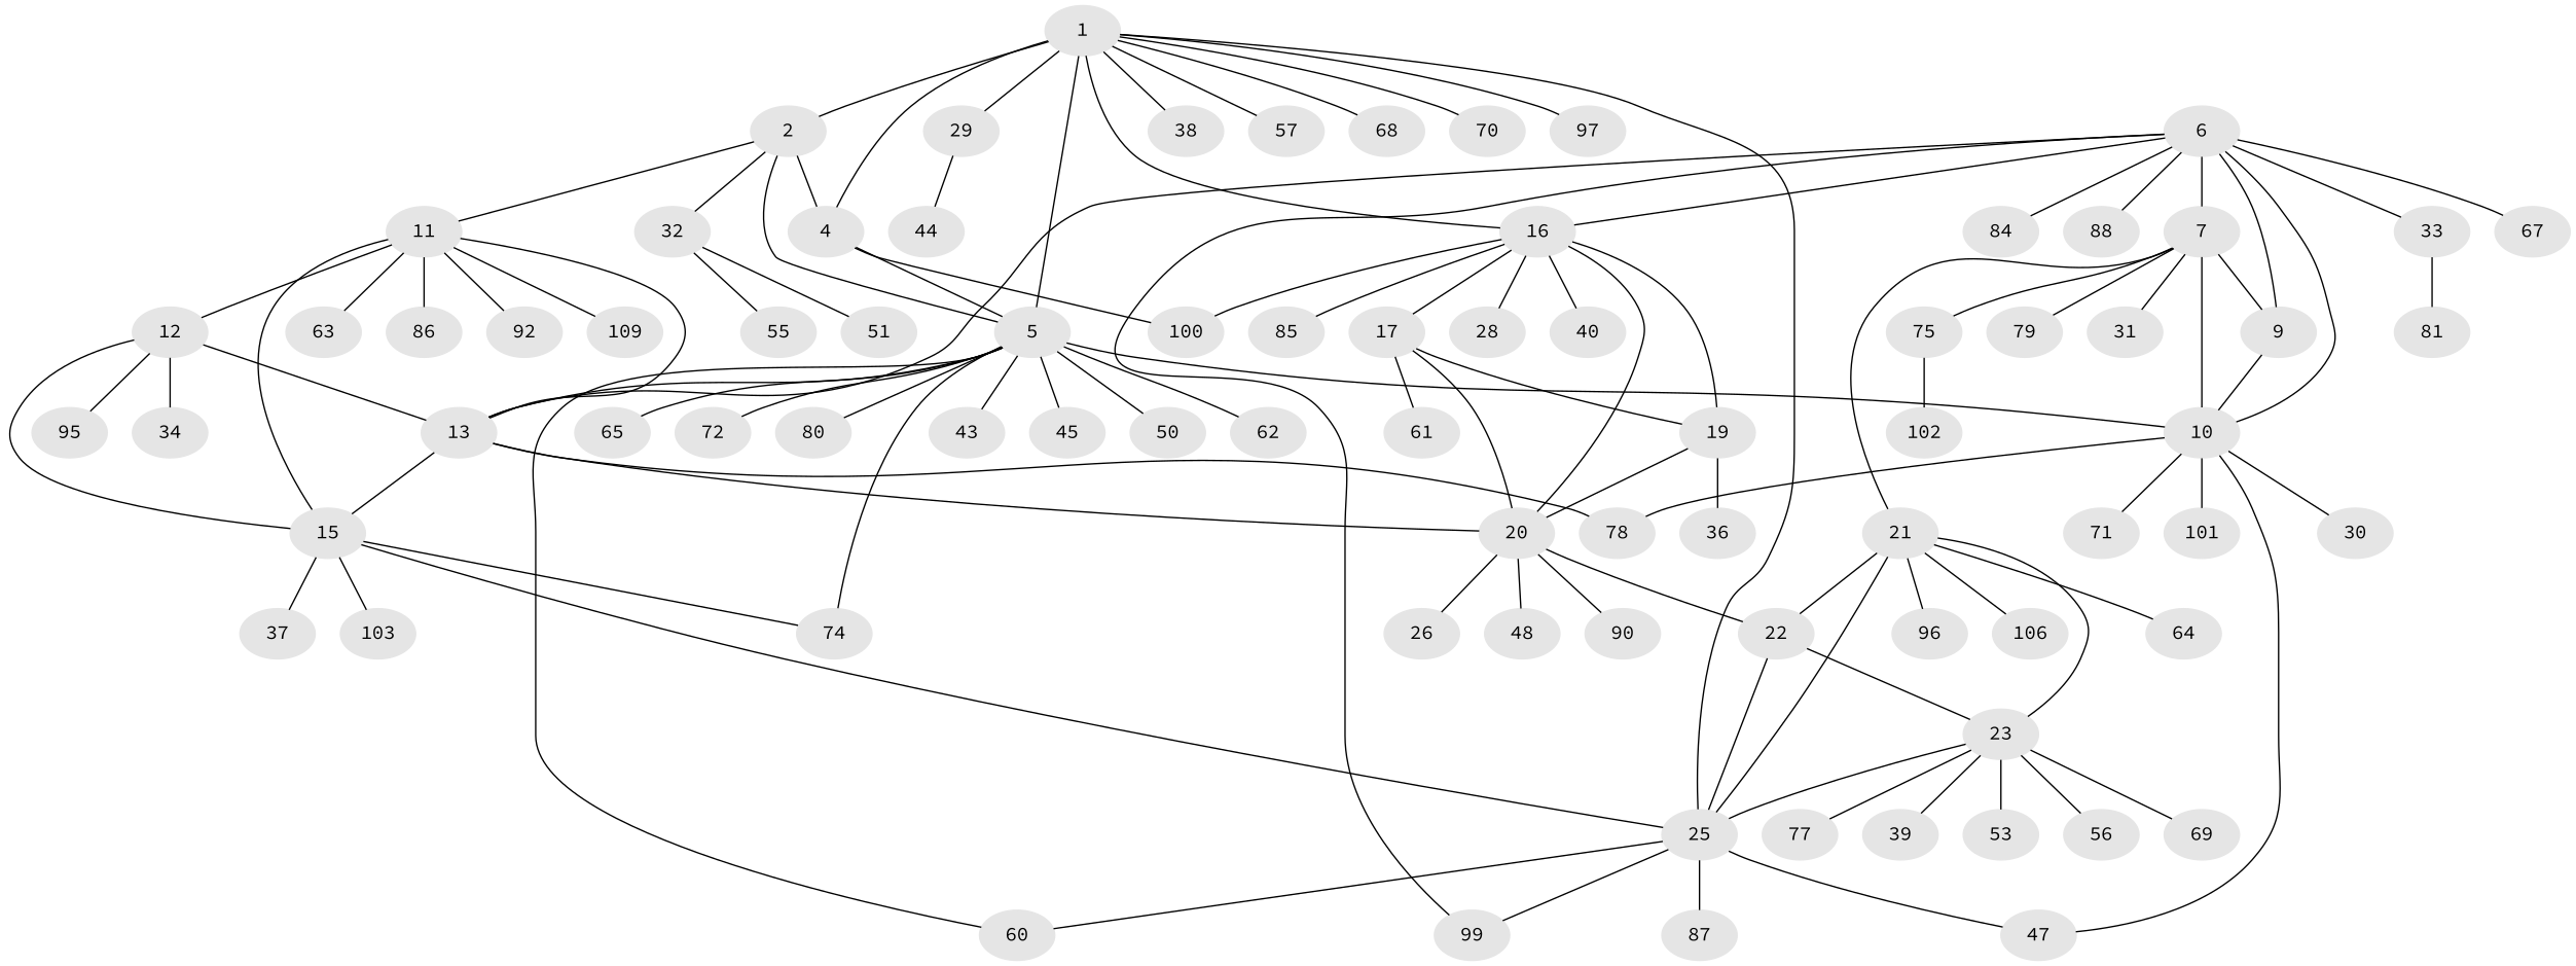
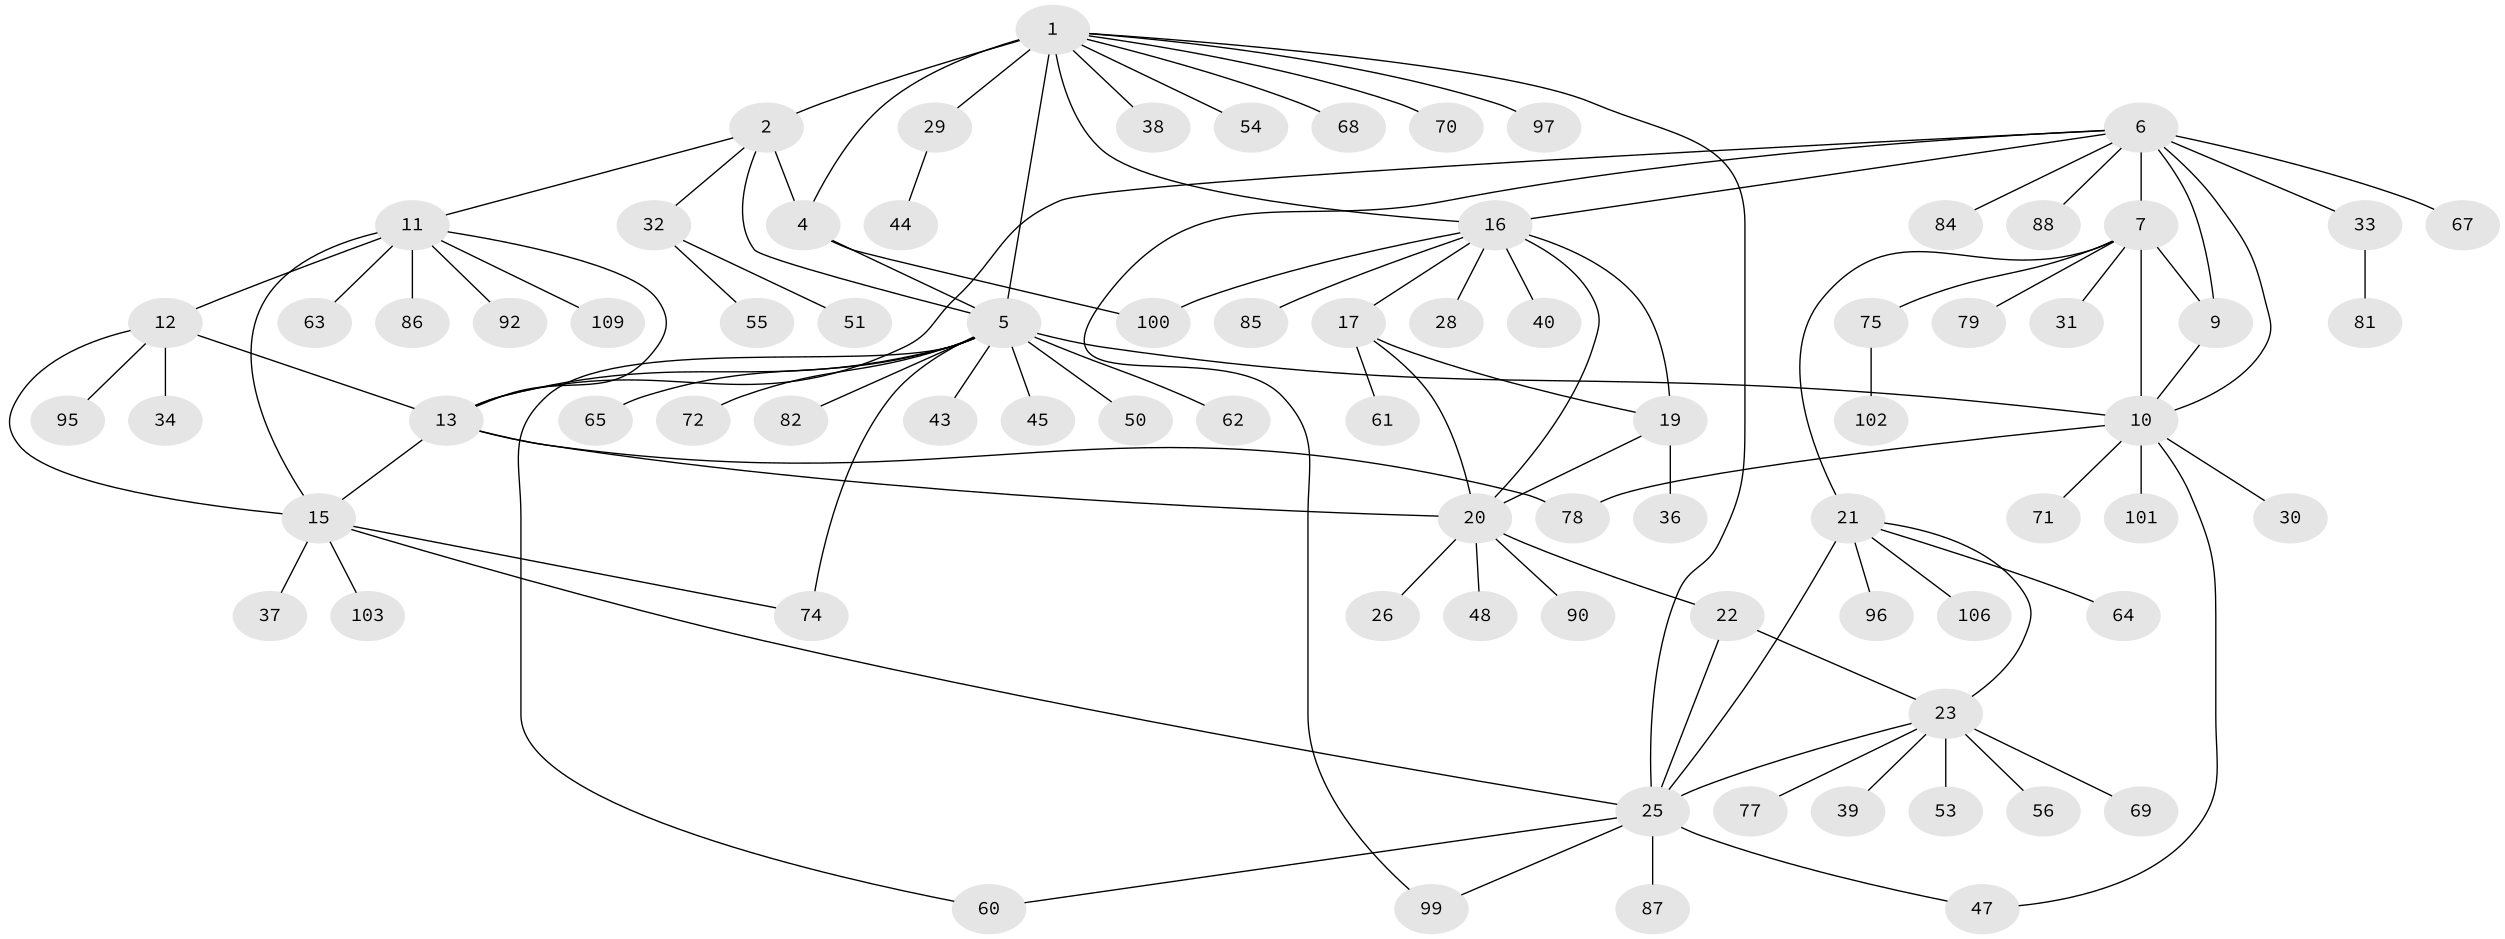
  graph {
    fontname="Source Code Pro"
    node [color=gray90 fontname="Source Code Pro" style=filled]
    edge [fontname="Source Code Pro"]
    1 [super="+3"]
    2
    4 [super="+52"]
    5 [super="+58"]
    16 [super="+18"]
    25 [super="+89"]
    29
    38
-   57
+   57 [label=54]
    68
    70
    97
    11 [super="+14"]
    32 [super="+42"]
    100
    10 [super="+49"]
    13 [super="+54"]
    43
    45
    50
    60 [super="+93"]
    62
    65
    72 [super="+76"]
    74 [super="+105"]
-   82 [super="+94" label=80]
+   82 [super="+94"]
    20 [super="+83"]
    17 [super="+35"]
    19 [super="+41"]
    28 [super="+66"]
    40
    85
    99
    47
    87
    44
    12 [super="+73"]
    15 [super="+27"]
    63
    86
    92
    n42 [label=109]
    51
    55
    30
    71
    78
    101
    6 [super="+46"]
    7 [super="+8"]
    9
    33 [super="+98"]
    67
    84
    88
    21 [super="+24"]
    31
    75
    79
    81
    22
    23 [super="+59"]
    64 [super="+91"]
    96
    106
    102
    34
    95
    37
    103
    26
    48 [super="+80"]
    90
    61
    36
    39
    53
    56
    69
    77
    1 -- 2 [weight=2]
    1 -- 4 [weight=2]
    1 -- 5 [weight=2]
    1 -- 16
    1 -- 25
    1 -- 29
    1 -- 38
    1 -- 57
    1 -- 68
    1 -- 70
    1 -- 97
    2 -- 4
    2 -- 5
    2 -- 11
    2 -- 32
    4 -- 5
    4 -- 100
    5 -- 10
    5 -- 13
    5 -- 43
    5 -- 45
    5 -- 50
    5 -- 60
    5 -- 62
    5 -- 65
    5 -- 72
    5 -- 74
    5 -- 82
    16 -- 100
    16 -- 20 [weight=2]
    16 -- 17 [weight=2]
    16 -- 19 [weight=2]
    16 -- 28
    16 -- 40
    16 -- 85
    25 -- 60
    25 -- 99
    25 -- 47
    25 -- 87
    29 -- 44
    11 -- 13 [weight=2]
    11 -- 12 [weight=2]
    11 -- 15 [weight=2]
    11 -- 63
    11 -- 86
    11 -- 92
    11 -- n42
    32 -- 51
    32 -- 55
    10 -- 47
    10 -- 30
    10 -- 71
    10 -- 78
    10 -- 101
    13 -- 20
    13 -- 15
    13 -- 78
    20 -- 22
    20 -- 26
    20 -- 48
    20 -- 90
    17 -- 20
    17 -- 19
    17 -- 61
    19 -- 20
    19 -- 36
    12 -- 13
    12 -- 15
    12 -- 34
    12 -- 95
    15 -- 25
    15 -- 74
    15 -- 37
    15 -- 103
    6 -- 16
    6 -- 10
    6 -- 13
    6 -- 99
    6 -- 7 [weight=2]
    6 -- 9
    6 -- 33
    6 -- 67
    6 -- 84
    6 -- 88
    7 -- 10 [weight=2]
    7 -- 9 [weight=2]
    7 -- 21
    7 -- 31
    7 -- 75
    7 -- 79
    9 -- 10
    33 -- 81
    21 -- 25 [weight=2]
-   21 -- 22 [weight=2]
    21 -- 23 [weight=2]
    21 -- 64
    21 -- 96
    21 -- 106
    75 -- 102
    22 -- 25
    22 -- 23
    23 -- 25
    23 -- 39
    23 -- 53
    23 -- 56
    23 -- 69
    23 -- 77
  }
